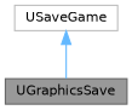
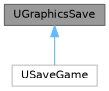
  digraph {
    node [fontname=Helvetica fontsize=10 shape=box style=filled]
    n1 [color=gray40 fillcolor=grey60 fontcolor=black height=0.2 label=UGraphicsSave width=0.4]
    n2 [color=grey75 fillcolor=white height=0.2 label=USaveGame width=0.4]
-   n2 -> n1 [color=steelblue1 dir=back fontname=Helvetica fontsize=10 labelfontname=Helvetica labelfontsize=10 style=solid]
+   n1 -> n2 [color=steelblue1 dir=back fontname=Helvetica fontsize=10 labelfontname=Helvetica labelfontsize=10 style=solid]
  }
